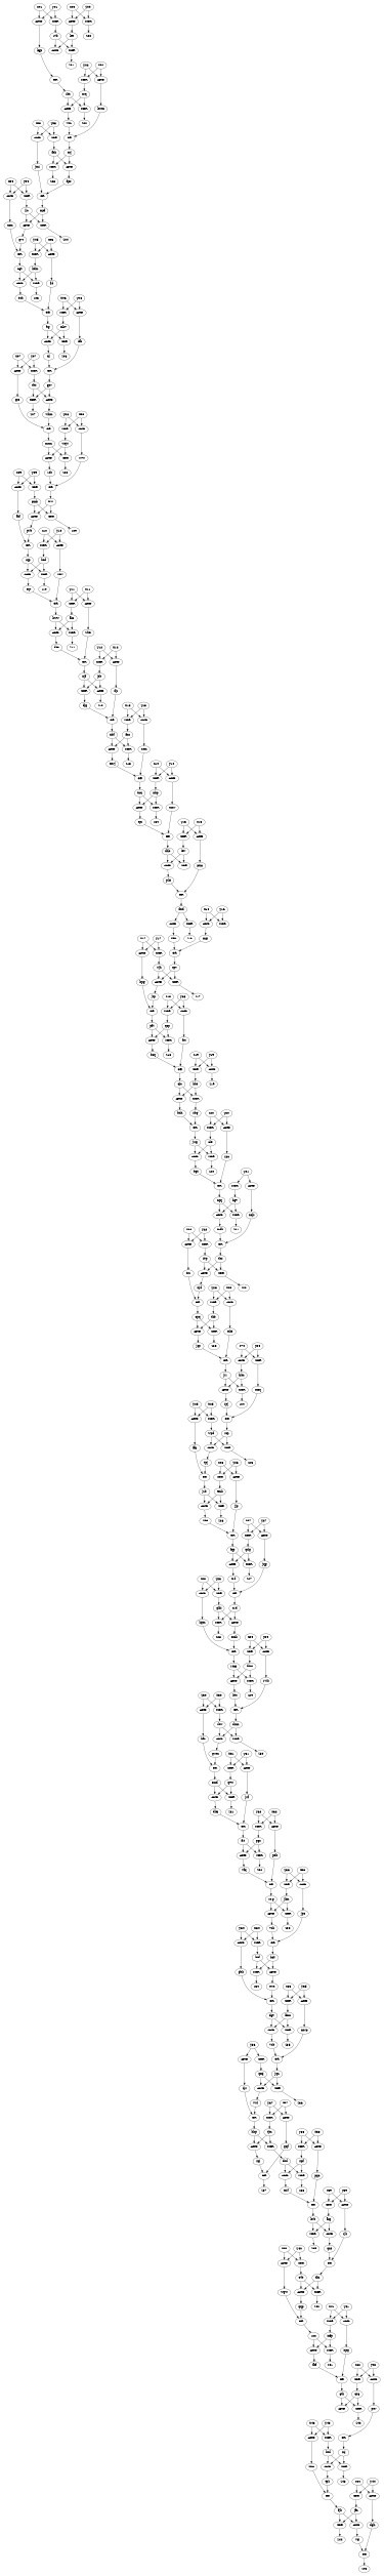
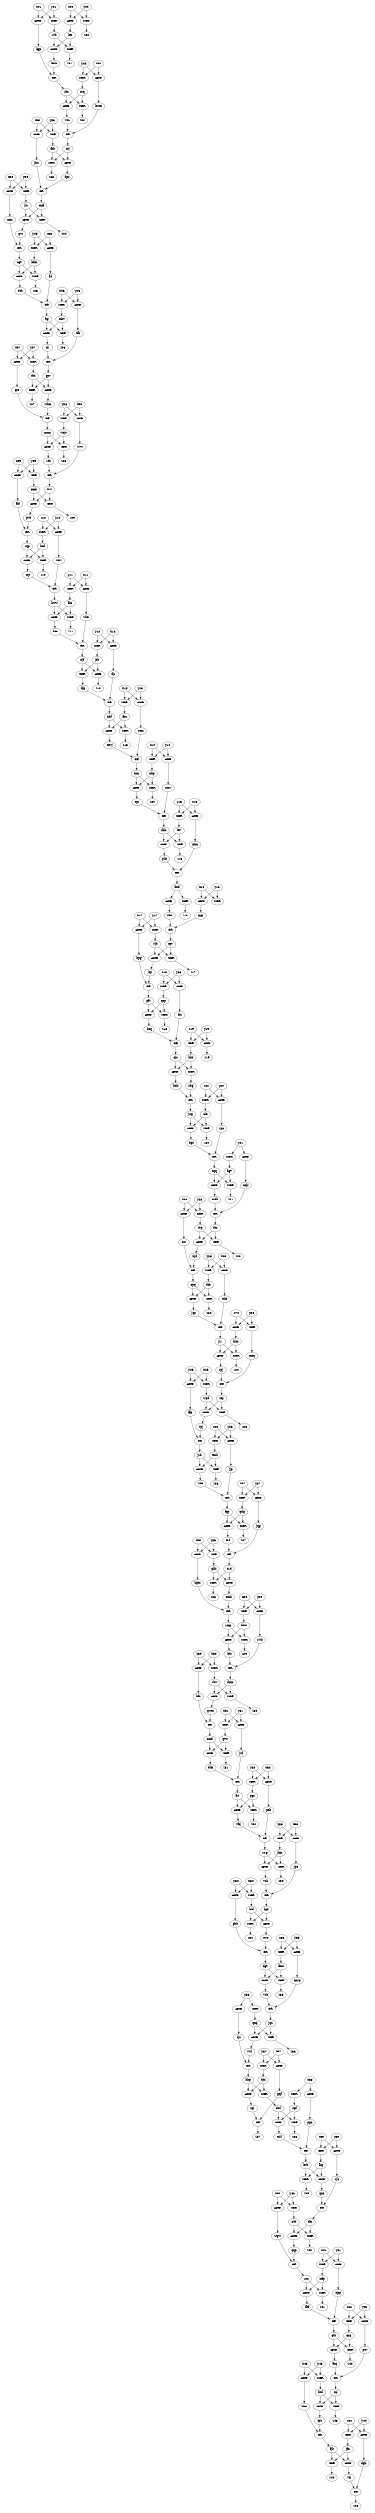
  digraph {
    n1 [label=AND]
    n2 [label=cwc]
    n3 [label=OR]
    n4 [label=dgv]
    n5 [label=bcf]
    n6 [label=XOR]
    n7 [label=z34]
    n8 [label=hqv]
    n9 [label=OR]
    n10 [label=smd]
    n11 [label=AND]
    n12 [label=XOR]
    n13 [label=dkq]
    n14 [label=z31]
    n15 [label=bfn]
    n16 [label=gwm]
    n17 [label=OR]
    n18 [label=nqq]
    n19 [label=XOR]
    n20 [label=AND]
    n21 [label=z21]
    n22 [label=mdk]
    n23 [label=bgs]
    n24 [label=rpc]
    n25 [label=OR]
    n26 [label=jwg]
    n27 [label=XOR]
    n28 [label=AND]
    n29 [label=z20]
    n30 [label=bnh]
    n31 [label=sbg]
    n32 [label=OR]
    n33 [label=pft]
    n34 [label=AND]
    n35 [label=XOR]
    n36 [label=bcq]
    n37 [label=z18]
    n38 [label=bpg]
    n39 [label=jtp]
    n40 [label=OR]
    n41 [label=cpq]
    n42 [label=AND]
    n43 [label=XOR]
    n44 [label=jqs]
    n45 [label=z23]
    n46 [label=bsr]
    n47 [label=njd]
    n48 [label=XOR]
    n49 [label=z43]
    n50 [label=btd]
    n51 [label=AND]
    n52 [label=tpk]
    n53 [label=scj]
    n54 [label=ckt]
    n55 [label=OR]
    n56 [label=jrr]
    n57 [label=tkb]
    n58 [label=OR]
    n59 [label=dhb]
    n60 [label=AND]
    n61 [label=XOR]
    n62 [label=pks]
+   n63 [label=z15]
    n64 [label=cpr]
    n65 [label=tmw]
    n66 [label=AND]
    n67 [label=cpv]
    n68 [label=XOR]
    n69 [label=z17]
    n70 [label=wjh]
    n71 [label=OR]
    n72 [label=cgt]
    n73 [label=AND]
    n74 [label=XOR]
    n75 [label=sch]
    n76 [label=z05]
    n77 [label=csm]
    n78 [label=gvt]
    n79 [label=XOR]
    n80 [label=z40]
    n81 [label=cvb]
    n82 [label=AND]
    n83 [label=qqp]
    n84 [label=dhr]
    n85 [label=AND]
    n86 [label=XOR]
    n87 [label=vsb]
    n88 [label=z35]
    n89 [label=gbk]
    n90 [label=OR]
    n91 [label=njf]
    n92 [label=AND]
    n93 [label=XOR]
    n94 [label=z12]
    n95 [label=djg]
    n96 [label=dcc]
    n97 [label=wkn]
    n98 [label=OR]
    n99 [label=z45]
    n100 [label=dgh]
    n101 [label=vpj]
    n102 [label=OR]
    n103 [label=dnd]
    n104 [label=ktv]
    n105 [label=OR]
    n106 [label=rnc]
    n107 [label=OR]
    n108 [label=nbf]
    n109 [label=AND]
    n110 [label=XOR]
    n111 [label=mwj]
    n112 [label=z13]
    n113 [label=djr]
    n114 [label=OR]
    n115 [label=frt]
    n116 [label=AND]
    n117 [label=XOR]
    n118 [label=vfq]
    n119 [label=z52]
    n120 [label=jsf]
    n121 [label=AND]
    n122 [label=dmn]
    n123 [label=XOR]
    n124 [label=z30]
    n125 [label=rkw]
    n126 [label=AND]
    n127 [label=stm]
    n128 [label=OR]
    n129 [label=XOR]
    n130 [label=z16]
    n131 [label=AND]
    n132 [label=mrf]
    n133 [label=OR]
    n134 [label=kvh]
    n135 [label=dsd]
    n136 [label=XOR]
    n137 [label=z38]
    n138 [label=spf]
    n139 [label=AND]
    n140 [label=whm]
    n141 [label=OR]
    n142 [label=mtm]
    n143 [label=dts]
    n144 [label=XOR]
    n145 [label=z07]
    n146 [label=gpv]
    n147 [label=OR]
    n148 [label=gtk]
    n149 [label=AND]
    n150 [label=XOR]
+   n151 [label=fnq]
    n152 [label=z42]
    n153 [label=fbf]
    n154 [label=npg]
    n155 [label=XOR]
    n156 [label=z63]
    n157 [label=fbk]
    n158 [label=AND]
    n159 [label=dps]
    n160 [label=ntj]
    n161 [label=OR]
    n162 [label=jrb]
    n163 [label=AND]
    n164 [label=XOR]
    n165 [label=wcc]
    n166 [label=z26]
    n167 [label=ffg]
    n168 [label=tpj]
    n169 [label=OR]
    n170 [label=rqp]
    n171 [label=AND]
    n172 [label=XOR]
    n173 [label=sqt]
    n174 [label=z10]
    n175 [label=fhf]
    n176 [label=pvb]
    n177 [label=XOR]
    n178 [label=z44]
    n179 [label=fjb]
    n180 [label=AND]
    n181 [label=jfn]
    n182 [label=OR]
    n183 [label=ftg]
    n184 [label=AND]
    n185 [label=XOR]
    n186 [label=njj]
    n187 [label=z06]
    n188 [label=fjd]
    n189 [label=OR]
    n190 [label=tnq]
    n191 [label=fnc]
    n192 [label=OR]
    n193 [label=pcv]
    n194 [label=OR]
    n195 [label=wrg]
    n196 [label=pgs]
    n197 [label=OR]
    n198 [label=qjc]
    n199 [label=AND]
    n200 [label=XOR]
    n201 [label=fsc]
    n202 [label=OR]
    n203 [label=mhv]
    n204 [label=AND]
    n205 [label=smk]
    n206 [label=OR]
    n207 [label=rmg]
    n208 [label=gkk]
    n209 [label=XOR]
    n210 [label=z28]
    n211 [label=nrd]
    n212 [label=hgv]
    n213 [label=XOR]
    n214 [label=z29]
    n215 [label=hhm]
    n216 [label=AND]
    n217 [label=ktc]
    n218 [label=AND]
    n219 [label=spj]
    n220 [label=OR]
    n221 [label=z37]
    n222 [label=hhp]
    n223 [label=XOR]
    n224 [label=tjm]
    n225 [label=AND]
    n226 [label=rpj]
    n227 [label=OR]
    n228 [label=sqr]
    n229 [label=hjm]
    n230 [label=XOR]
    n231 [label=z24]
    n232 [label=OR]
    n233 [label=hjs]
    n234 [label=vwj]
    n235 [label=AND]
    n236 [label=hww]
    n237 [label=XOR]
    n238 [label=z11]
    n239 [label=fkc]
    n240 [label=AND]
    n241 [label=jjc]
    n242 [label=XOR]
    n243 [label=z04]
    n244 [label=mpf]
    n245 [label=AND]
    n246 [label=vsk]
    n247 [label=OR]
    n248 [label=jkm]
    n249 [label=XOR]
    n250 [label=z33]
    n251 [label=OR]
    n252 [label=jmr]
    n253 [label=jpc]
    n254 [label=AND]
    n255 [label=jqc]
    n256 [label=XOR]
    n257 [label=z36]
    n258 [label=qmj]
    n259 [label=OR]
    n260 [label=fqp]
    n261 [label=tmk]
    n262 [label=jsb]
    n263 [label=OR]
    n264 [label=kbm]
    n265 [label=kdm]
    n266 [label=kfb]
    n267 [label=kgm]
    n268 [label=OR]
    n269 [label=rkn]
    n270 [label=AND]
    n271 [label=XOR]
    n272 [label=vsc]
    n273 [label=z02]
    n274 [label=kgp]
+   n275 [label=kmb]
    n276 [label=AND]
    n277 [label=ktt]
    n278 [label=XOR]
    n279 [label=z01]
    n280 [label=rvb]
    n281 [label=AND]
    n282 [label=qns]
    n283 [label=OR]
    n284 [label=XOR]
    n285 [label=z39]
    n286 [label=fkg]
    n287 [label=OR]
    n288 [label=kwm]
    n289 [label=AND]
    n290 [label=XOR]
    n291 [label=z25]
    n292 [label=mcq]
    n293 [label=AND]
    n294 [label=mfp]
    n295 [label=XOR]
    n296 [label=z41]
    n297 [label=mks]
    n298 [label=pgc]
    n299 [label=mwp]
    n300 [label=AND]
    n301 [label=nbp]
    n302 [label=XOR]
    n303 [label=z64]
    n304 [label=OR]
    n305 [label=tbs]
    n306 [label=AND]
    n307 [label=XOR]
    n308 [label=z22]
    n309 [label=nqk]
    n310 [label=ntm]
    n311 [label=qcp]
    n312 [label=ptm]
    n313 [label=XOR]
    n314 [label=z09]
    n315 [label=pmb]
    n316 [label=AND]
    n317 [label=trw]
    n318 [label=AND]
    n319 [label=trd]
    n320 [label=OR]
    n321 [label=qdg]
    n322 [label=XOR]
    n323 [label=z27]
    n324 [label=kbs]
    n325 [label=rjk]
    n326 [label=qsg]
    n327 [label=qvw]
    n328 [label=ssq]
    n329 [label=OR]
    n330 [label=OR]
    n331 [label=hcd]
    n332 [label=rwk]
    n333 [label=OR]
    n334 [label=gqf]
    n335 [label=wpd]
    n336 [label=wnv]
    n337 [label=mgr]
    n338 [label=kvp]
    n339 [label=tmc]
    n340 [label=jqg]
    n341 [label=psb]
    n342 [label=jjp]
    n343 [label=wgw]
    n344 [label=AND]
    n345 [label=XOR]
    n346 [label=rdt]
    n347 [label=z08]
    n348 [label=qss]
    n349 [label=OR]
    n350 [label=wqw]
    n351 [label=wvw]
    n352 [label=XOR]
    n353 [label=z00]
    x00
    n355 [label=AND]
    y00
    n357 [label=AND]
    n358 [label=x91]
    n359 [label=XOR]
    y01
    n361 [label=AND]
    x03
    n363 [label=XOR]
    y03
    n365 [label=AND]
    x04
    n367 [label=XOR]
    y04
    n369 [label=AND]
    x06
    n371 [label=XOR]
    y06
    n373 [label=AND]
    x07
    n375 [label=XOR]
    y07
    n377 [label=AND]
    x09
    n379 [label=XOR]
    y09
    n381 [label=XOR]
    x10
    n383 [label=AND]
    y10
    n385 [label=AND]
    x13
    n387 [label=XOR]
    y13
    n389 [label=AND]
    x14
    n391 [label=XOR]
    y14
    n393 [label=AND]
    x16
    n395 [label=XOR]
    y16
    n397 [label=AND]
    x17
    n399 [label=XOR]
    y17
    n401 [label=AND]
    x18
    n403 [label=XOR]
    n404 [label=y68]
    n405 [label=AND]
    n406 [label=z19]
    x19
    n408 [label=XOR]
    y19
    n410 [label=XOR]
    x20
    n412 [label=AND]
    y20
    n414 [label=XOR]
    n415 [label=AND]
    y21
    n417 [label=AND]
    x22
    n419 [label=XOR]
    y22
    n421 [label=XOR]
    n422 [label=x74]
    n423 [label=AND]
    y24
    n425 [label=AND]
    x26
    n427 [label=XOR]
    y26
    n429 [label=AND]
    x27
    n431 [label=XOR]
    y27
    n433 [label=AND]
    x28
    n435 [label=XOR]
    y28
    n437 [label=AND]
    x29
    n439 [label=XOR]
    y29
    n441 [label=AND]
    x31
    n443 [label=XOR]
    y31
    n445 [label=XOR]
    x35
    n447 [label=AND]
    y35
    n449 [label=AND]
    x39
    n451 [label=XOR]
    y39
    n453 [label=AND]
    x40
    n455 [label=XOR]
    y40
    n457 [label=AND]
    x41
    n459 [label=XOR]
    y41
    n461 [label=AND]
    n462 [label=x62]
    n463 [label=XOR]
    y42
    n465 [label=AND]
    x43
    n467 [label=XOR]
    y43
    n469 [label=XOR]
    x44
    n471 [label=AND]
    y44
    n473 [label=AND]
    y02
    n475 [label=XOR]
    x02
    n477 [label=AND]
    y05
    n479 [label=XOR]
    x05
    n481 [label=AND]
    y08
    n483 [label=XOR]
    x08
    n485 [label=AND]
    y11
    n487 [label=XOR]
    x11
    n489 [label=AND]
    y12
    n491 [label=XOR]
    x12
    n493 [label=AND]
    y15
    n495 [label=XOR]
    x15
    n497 [label=AND]
    y23
    n499 [label=XOR]
    x23
    n501 [label=AND]
    y25
    n503 [label=XOR]
    x25
    n505 [label=AND]
    y30
    n507 [label=XOR]
    x30
    n509 [label=AND]
    y32
    n511 [label=XOR]
    x32
    n513 [label=AND]
    y33
    n515 [label=XOR]
    x33
    n517 [label=AND]
    y34
    n519 [label=XOR]
    x34
    n521 [label=AND]
    y36
    n523 [label=XOR]
    n524 [label=AND]
    y37
    n526 [label=XOR]
    x37
    n528 [label=AND]
-   y38
    n530 [label=XOR]
    x38
    n1 -> n2
    n2 -> n3
    n3 -> n4
    n4 -> n85
    n4 -> n86
    n5 -> n1
    n5 -> n6
    n6 -> n7
    n8 -> n1
    n8 -> n6
    n9 -> n10
    n10 -> n11
    n10 -> n12
    n11 -> n13
    n12 -> n14
    n13 -> n114
    n15 -> n9
    n16 -> n9
    n17 -> n18
    n18 -> n19
    n18 -> n20
    n19 -> n21
    n20 -> n22
    n22 -> n304
    n23 -> n17
    n24 -> n17
    n25 -> n26
    n26 -> n27
    n26 -> n28
    n27 -> n29
    n28 -> n23
    n30 -> n25
    n31 -> n25
    n32 -> n33
    n33 -> n34
    n33 -> n35
    n34 -> n36
    n35 -> n37
    n36 -> n197
    n38 -> n32
    n39 -> n32
    n40 -> n41
    n41 -> n42
    n41 -> n43
    n42 -> n44
    n43 -> n45
    n44 -> n55
    n46 -> n40
    n47 -> n40
    n48 -> n49
    n50 -> n48
    n50 -> n51
    n51 -> n52
    n52 -> n333
    n53 -> n48
    n53 -> n51
    n54 -> n27
    n54 -> n28
    n55 -> n56
    n56 -> n225
    n56 -> n230
    n57 -> n42
    n57 -> n43
    n58 -> n59
    n59 -> n60
    n59 -> n61
    n60 -> n62
+   n61 -> n63
    n62 -> n102
    n64 -> n58
    n65 -> n58
    n66 -> n39
    n67 -> n66
    n67 -> n68
    n68 -> n69
    n70 -> n66
    n70 -> n68
    n71 -> n72
    n72 -> n73
    n72 -> n74
    n73 -> n75
    n74 -> n76
    n75 -> n182
    n77 -> n71
    n78 -> n71
    n79 -> n80
    n81 -> n79
    n81 -> n82
    n82 -> n83
    n83 -> n105
    n84 -> n79
    n84 -> n82
    n85 -> n87
    n86 -> n88
    n87 -> n263
    n89 -> n3
    n90 -> n91
    n91 -> n92
    n91 -> n93
    n92 -> n94
    n93 -> n95
    n95 -> n107
    n96 -> n90
    n97 -> n90
    n98 -> n99
    n100 -> n98
    n101 -> n98
    n102 -> n103
    n103 -> n126
    n103 -> n129
    n104 -> n60
    n104 -> n61
    n105 -> n106
    n106 -> n293
    n106 -> n295
    n107 -> n108
    n108 -> n109
    n108 -> n110
    n109 -> n111
    n110 -> n112
    n111 -> n189
    n113 -> n107
    n114 -> n115
    n115 -> n116
    n115 -> n117
    n116 -> n118
    n117 -> n119
    n118 -> n194
    n120 -> n114
    n121 -> n16
    n122 -> n121
    n122 -> n123
    n123 -> n124
    n125 -> n121
    n125 -> n123
    n126 -> n127
    n127 -> n128
    n128 -> n67
    n129 -> n130
    n131 -> n132
    n132 -> n133
    n133 -> n134
    n134 -> n281
    n134 -> n284
    n135 -> n131
    n135 -> n136
    n136 -> n137
    n138 -> n131
    n138 -> n136
    n139 -> n140
    n140 -> n141
    n141 -> n142
    n142 -> n344
    n142 -> n345
    n143 -> n139
    n143 -> n144
    n144 -> n145
    n146 -> n139
    n146 -> n144
    n147 -> n148
    n148 -> n149
    n148 -> n150
+   n149 -> n151
    n150 -> n152
+   n151 -> n192
    n153 -> n147
    n154 -> n147
    n155 -> n156
    n157 -> n155
    n157 -> n158
    n158 -> n159
    n159 -> n251
    n160 -> n155
    n160 -> n158
    n161 -> n162
    n162 -> n163
    n162 -> n164
    n163 -> n165
    n164 -> n166
    n165 -> n259
    n167 -> n161
    n168 -> n161
    n169 -> n170
    n170 -> n171
    n170 -> n172
    n171 -> n173
    n172 -> n174
    n173 -> n330
    n175 -> n169
    n176 -> n169
    n177 -> n178
    n179 -> n177
    n179 -> n180
    n180 -> n101
    n181 -> n177
    n181 -> n180
    n182 -> n183
    n183 -> n184
    n183 -> n185
    n184 -> n186
    n185 -> n187
    n186 -> n202
    n188 -> n182
    n189 -> n190
    n190 -> n300
    n190 -> n302
    n191 -> n109
    n191 -> n110
    n192 -> n53
    n193 -> n192
    n194 -> n195
    n195 -> n245
    n195 -> n249
    n196 -> n116
    n196 -> n117
    n197 -> n198
    n198 -> n199
    n198 -> n200
    n199 -> n30
    n200 -> n31
    n201 -> n197
    n202 -> n146
    n203 -> n184
    n203 -> n185
    n204 -> n205
    n205 -> n206
    n206 -> n207
    n207 -> n213
    n207 -> n216
    n208 -> n204
    n208 -> n209
    n209 -> n210
    n211 -> n204
    n211 -> n209
    n212 -> n19
    n212 -> n20
    n213 -> n214
    n215 -> n213
    n215 -> n216
    n216 -> n217
    n217 -> n329
    n218 -> n219
    n219 -> n220
    n220 -> n221
    n222 -> n218
    n222 -> n223
    n223 -> n135
    n224 -> n218
    n224 -> n223
    n225 -> n226
    n226 -> n227
    n227 -> n228
    n228 -> n289
    n228 -> n290
    n229 -> n225
    n229 -> n230
    n230 -> n231
    n232 -> n222
    n233 -> n232
    n234 -> n232
    n235 -> n96
    n236 -> n235
    n236 -> n237
    n237 -> n238
    n239 -> n235
    n239 -> n237
    n240 -> n78
    n241 -> n240
    n241 -> n242
    n242 -> n243
    n244 -> n240
    n244 -> n242
    n245 -> n246
    n246 -> n247
    n247 -> n8
    n248 -> n245
    n248 -> n249
    n249 -> n250
    n251 -> n244
    n252 -> n251
    n253 -> n247
    n254 -> n234
    n255 -> n254
    n255 -> n256
    n256 -> n257
    n258 -> n254
    n258 -> n256
    n259 -> n260
    n260 -> n318
    n260 -> n322
    n261 -> n163
    n261 -> n164
    n262 -> n92
    n262 -> n93
    n263 -> n255
    n264 -> n85
    n264 -> n86
    n265 -> n73
    n265 -> n74
    n266 -> n202
    n267 -> n206
    n268 -> n269
    n269 -> n270
    n269 -> n271
    n270 -> n272
    n271 -> n273
    n272 -> n287
    n274 -> n268
+   n275 -> n268
+   n276 -> n275
    n277 -> n276
    n277 -> n278
    n278 -> n279
    n280 -> n276
    n280 -> n278
    n281 -> n282
    n282 -> n283
    n283 -> n84
    n284 -> n285
    n286 -> n281
    n286 -> n284
    n287 -> n160
    n288 -> n287
    n289 -> n168
    n290 -> n291
    n292 -> n227
    n293 -> n153
    n294 -> n293
    n294 -> n295
    n295 -> n296
    n297 -> n55
    n298 -> n133
    n299 -> n263
    n300 -> n64
    n301 -> n300
    n301 -> n302
    n302 -> n303
    n304 -> n305
    n305 -> n306
    n305 -> n307
    n306 -> n47
    n307 -> n308
    n309 -> n304
    n310 -> n189
    n311 -> n34
    n311 -> n35
    n312 -> n102
    n313 -> n314
    n315 -> n313
    n315 -> n316
    n316 -> n176
    n317 -> n313
    n317 -> n316
    n318 -> n319
    n319 -> n320
    n320 -> n211
    n321 -> n318
    n321 -> n322
    n322 -> n323
    n324 -> n199
    n324 -> n200
    n325 -> n283
    n326 -> n149
    n326 -> n150
    n327 -> n11
    n327 -> n12
    n328 -> n270
    n328 -> n271
    n329 -> n122
    n330 -> n236
    n331 -> n171
    n331 -> n172
    n332 -> n329
    n333 -> n179
    n334 -> n220
    n335 -> n289
    n335 -> n290
    n336 -> n330
    n337 -> n128
    n338 -> n306
    n338 -> n307
    n339 -> n333
    n340 -> n320
    n341 -> n194
    n342 -> n259
    n343 -> n105
    n344 -> n346
    n345 -> n347
    n346 -> n349
    n348 -> n141
    n349 -> n317
    n350 -> n344
    n350 -> n345
    n351 -> n349
    n352 -> n353
    x00 -> n352
    x00 -> n355
    n355 -> n277
    y00 -> n352
    y00 -> n355
    n357 -> n274
    n358 -> n357
    n358 -> n359
    n359 -> n280
    y01 -> n357
    y01 -> n359
    n361 -> n252
    x03 -> n361
    x03 -> n363
    n363 -> n157
    y03 -> n361
    y03 -> n363
    n365 -> n77
    x04 -> n365
    x04 -> n367
    n367 -> n241
    y04 -> n365
    y04 -> n367
    n369 -> n266
    x06 -> n369
    x06 -> n371
    n371 -> n203
    y06 -> n369
    y06 -> n371
    n373 -> n348
    x07 -> n373
    x07 -> n375
    n375 -> n143
    y07 -> n373
    y07 -> n375
    n377 -> n175
    x09 -> n377
    x09 -> n379
    n379 -> n315
    y09 -> n377
    y09 -> n379
    n381 -> n331
    x10 -> n381
    x10 -> n383
    n383 -> n336
    y10 -> n381
    y10 -> n383
    n385 -> n310
    x13 -> n385
    x13 -> n387
    n387 -> n191
    y13 -> n385
    y13 -> n387
    n389 -> n65
    x14 -> n389
    x14 -> n391
    n391 -> n301
    y14 -> n389
    y14 -> n391
    n393 -> n337
    x16 -> n393
    x16 -> n395
    y16 -> n393
    y16 -> n395
    n397 -> n38
    x17 -> n397
    x17 -> n399
    n399 -> n70
    y17 -> n397
    y17 -> n399
    n401 -> n201
    x18 -> n401
    x18 -> n403
    n403 -> n311
    n404 -> n401
    n404 -> n403
    n405 -> n406
    x19 -> n405
    x19 -> n408
    n408 -> n324
    y19 -> n405
    y19 -> n408
    n410 -> n54
    x20 -> n410
    x20 -> n412
    n412 -> n24
    y20 -> n410
    y20 -> n412
    n414 -> n212
    n415 -> n309
    y21 -> n414
    y21 -> n415
    n417 -> n46
    x22 -> n417
    x22 -> n419
    n419 -> n338
    y22 -> n417
    y22 -> n419
    n421 -> n292
    n422 -> n421
    n422 -> n423
    n423 -> n229
    y24 -> n421
    y24 -> n423
    n425 -> n342
    x26 -> n425
    x26 -> n427
    n427 -> n261
    y26 -> n425
    y26 -> n427
    n429 -> n340
    x27 -> n429
    x27 -> n431
    n431 -> n321
    y27 -> n429
    y27 -> n431
    n433 -> n267
    x28 -> n433
    x28 -> n435
    n435 -> n208
    y28 -> n433
    y28 -> n435
    n437 -> n332
    x29 -> n437
    x29 -> n439
    n439 -> n215
    y29 -> n437
    y29 -> n439
    n441 -> n120
    x31 -> n441
    x31 -> n443
    n443 -> n327
    y31 -> n441
    y31 -> n443
    n445 -> n264
    x35 -> n445
    x35 -> n447
    n447 -> n299
    y35 -> n445
    y35 -> n447
    n449 -> n325
    x39 -> n449
    x39 -> n451
    n451 -> n286
    y39 -> n449
    y39 -> n451
    n453 -> n343
    x40 -> n453
    x40 -> n455
    n455 -> n81
    y40 -> n453
    y40 -> n455
    n457 -> n154
    x41 -> n457
    x41 -> n459
    n459 -> n294
    y41 -> n457
    y41 -> n459
    n461 -> n193
    n462 -> n461
    n462 -> n463
    n463 -> n326
    y42 -> n461
    y42 -> n463
    n465 -> n339
    x43 -> n465
    x43 -> n467
    n467 -> n50
    y43 -> n465
    y43 -> n467
    n469 -> n181
    x44 -> n469
    x44 -> n471
    n471 -> n100
    y44 -> n469
    y44 -> n471
    n473 -> n288
    y02 -> n473
    y02 -> n475
    n475 -> n328
    x02 -> n473
    x02 -> n475
    n477 -> n188
    y05 -> n477
    y05 -> n479
    n479 -> n265
    x05 -> n477
    x05 -> n479
    n481 -> n351
    y08 -> n481
    y08 -> n483
    n483 -> n350
    x08 -> n481
    x08 -> n483
    n485 -> n97
    y11 -> n485
    y11 -> n487
    n487 -> n239
    x11 -> n485
    x11 -> n487
    n489 -> n113
    y12 -> n489
    y12 -> n491
    n491 -> n262
    x12 -> n489
    x12 -> n491
    n493 -> n312
    y15 -> n493
    y15 -> n495
    n495 -> n104
    x15 -> n493
    x15 -> n495
    n497 -> n297
    y23 -> n497
    y23 -> n499
    n499 -> n57
    x23 -> n497
    x23 -> n499
    n501 -> n167
    y25 -> n501
    y25 -> n503
    n503 -> n335
    x25 -> n501
    x25 -> n503
    n505 -> n15
    y30 -> n505
    y30 -> n507
    n507 -> n125
    x30 -> n505
    x30 -> n507
    n509 -> n341
    y32 -> n509
    y32 -> n511
    n511 -> n196
    x32 -> n509
    x32 -> n511
    n513 -> n253
    y33 -> n513
    y33 -> n515
    n515 -> n248
    x33 -> n513
    x33 -> n515
    n517 -> n89
    y34 -> n517
    y34 -> n519
    n519 -> n5
    x34 -> n517
    x34 -> n519
    n521 -> n233
    y36 -> n521
    y36 -> n523
    n523 -> n258
    n524 -> n334
    y37 -> n524
    y37 -> n526
    n526 -> n224
    x37 -> n524
    x37 -> n526
    n528 -> n298
-   y38 -> n528
-   y38 -> n530
    n530 -> n138
    x38 -> n528
    x38 -> n530
  }
